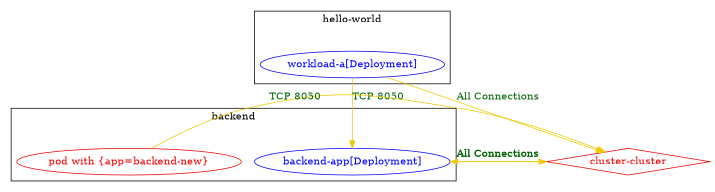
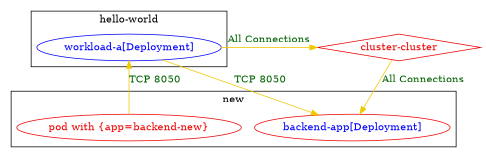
  digraph {
    node [color=blue fontcolor=blue]
    edge [color=gold2 fontcolor=darkgreen weight=0.5]
    n1 [label="workload-a[Deployment]"]
-   n2 [label="backend-app[Deployment]"]
+   n2 [color=red2 label="backend-app[Deployment]"]
    n3 [color=red2 fontcolor=red2 label="pod with {app=backend-new}"]
    n4 [color=red2 fontcolor=red2 label="cluster-cluster" shape=diamond]
    subgraph cluster_1 {
      color=black
      fontcolor=black
      label="hello-world"
      n1
    }
    subgraph cluster_2 {
      color=black
      fontcolor=black
-     label=backend
+     label=new
      n2
      n3
    }
    n1 -> n2 [label="TCP 8050" weight=""]
    n1 -> n4 [label="All Connections"]
-   n2 -> n4 [label="All Connections"]
-   n3 -> n4 [label="TCP 8050" weight=1]
+   n3 -> n1 [label="TCP 8050" weight=1]
    n4 -> n2 [label="All Connections" weight=1]
  }
